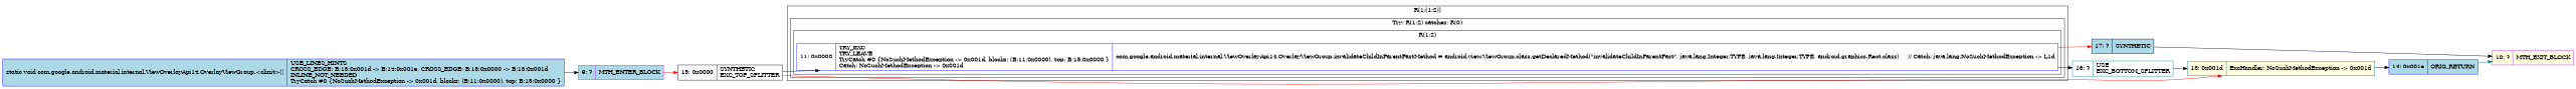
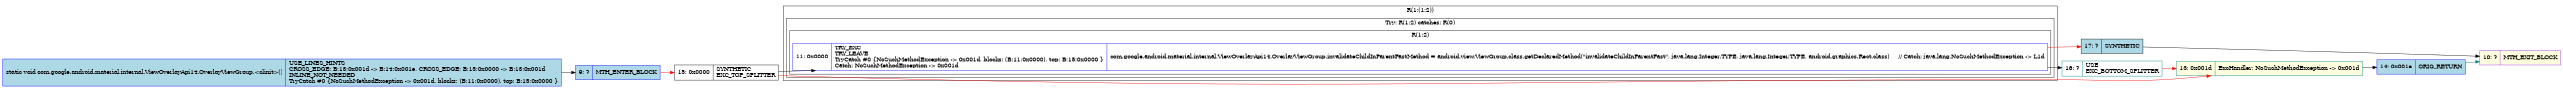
  digraph {
    rankdir=LR
    node [color=blue fillcolor=lightblue shape=record style=filled]
    edge [color=black]
    n1 [fillcolor=white label="{11\:\ 0x0000|TRY_EXC\lTRY_LEAVE\lTryCatch #0 \{NoSuchMethodException \-\> 0x001d, blocks: (B:11:0x0000), top: B:15:0x0000 \}\lCatch: NoSuchMethodException \-\> 0x001d\l|com.google.android.material.internal.ViewOverlayApi14.OverlayViewGroup.invalidateChildInParentFastMethod = android.view.ViewGroup.class.getDeclaredMethod(\"invalidateChildInParentFast\", java.lang.Integer.TYPE, java.lang.Integer.TYPE, android.graphics.Rect.class)     \/\/ Catch: java.lang.NoSuchMethodException \-\> L1d\l}"]
    n2 [color=teal fillcolor=white label="{16\:\ ?|USE\lEXC_BOTTOM_SPLITTER\l}"]
    n3 [color=black label="{17\:\ ?|SYNTHETIC\l}"]
    n4 [color=teal fillcolor=lightyellow label="{13\:\ 0x001d|ExcHandler: NoSuchMethodException \-\> 0x001d\l}"]
    n5 [color=purple fillcolor=lightyellow label="{10\:\ ?|MTH_EXIT_BLOCK\l}"]
-   n6 [color=purple label="{9\:\ ?|MTH_ENTER_BLOCK\l}"]
+   n6 [label="{9\:\ ?|MTH_ENTER_BLOCK\l}"]
    n7 [color=black fillcolor=white label="{15\:\ 0x0000|SYNTHETIC\lEXC_TOP_SPLITTER\l}"]
    n8 [label="{14\:\ 0x001e|ORIG_RETURN\l}"]
    n9 [label="{static void com.google.android.material.internal.ViewOverlayApi14.OverlayViewGroup.\<clinit\>()  | USE_LINES_HINTS\lCROSS_EDGE: B:13:0x001d \-\> B:14:0x001e, CROSS_EDGE: B:15:0x0000 \-\> B:13:0x001d\lINLINE_NOT_NEEDED\lTryCatch #0 \{NoSuchMethodException \-\> 0x001d, blocks: (B:11:0x0000), top: B:15:0x0000 \}\l}"]
    subgraph cluster_1 {
      label="R(1:(1:2))"
      subgraph cluster_2 {
        label="Try: R(1:2) catches: R(0)"
        subgraph cluster_3 {
          label="R(1:2)"
          n1
        }
        subgraph cluster_4 {
          label="R(0) | ExcHandler: NoSuchMethodException \-\> 0x001d\l"
        }
      }
    }
    subgraph cluster_5 {
      label="R(0) | ExcHandler: NoSuchMethodException \-\> 0x001d\l"
    }
    n1 -> n2
    n1 -> n3 [color=red]
-   n2 -> n4
+   n2 -> n4 [color=red]
    n3 -> n5
    n4 -> n8
    n6 -> n7 [color=red]
    n7 -> n1
    n7 -> n4 [color=red]
    n8 -> n5 [color=teal]
    n9 -> n6
  }
